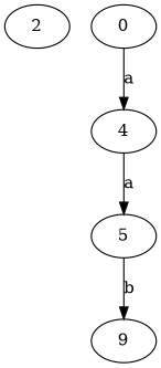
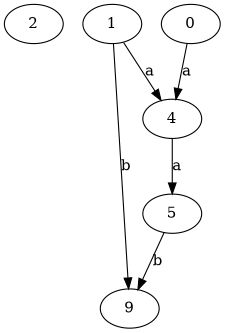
  strict digraph {
    2
    4
    5
    n4 [label=9]
    0
+   1
    4 -> 5 [label=a]
    5 -> n4 [label=b]
    0 -> 4 [label=a]
+   1 -> 4 [label=a]
+   1 -> n4 [label=b]
  }
